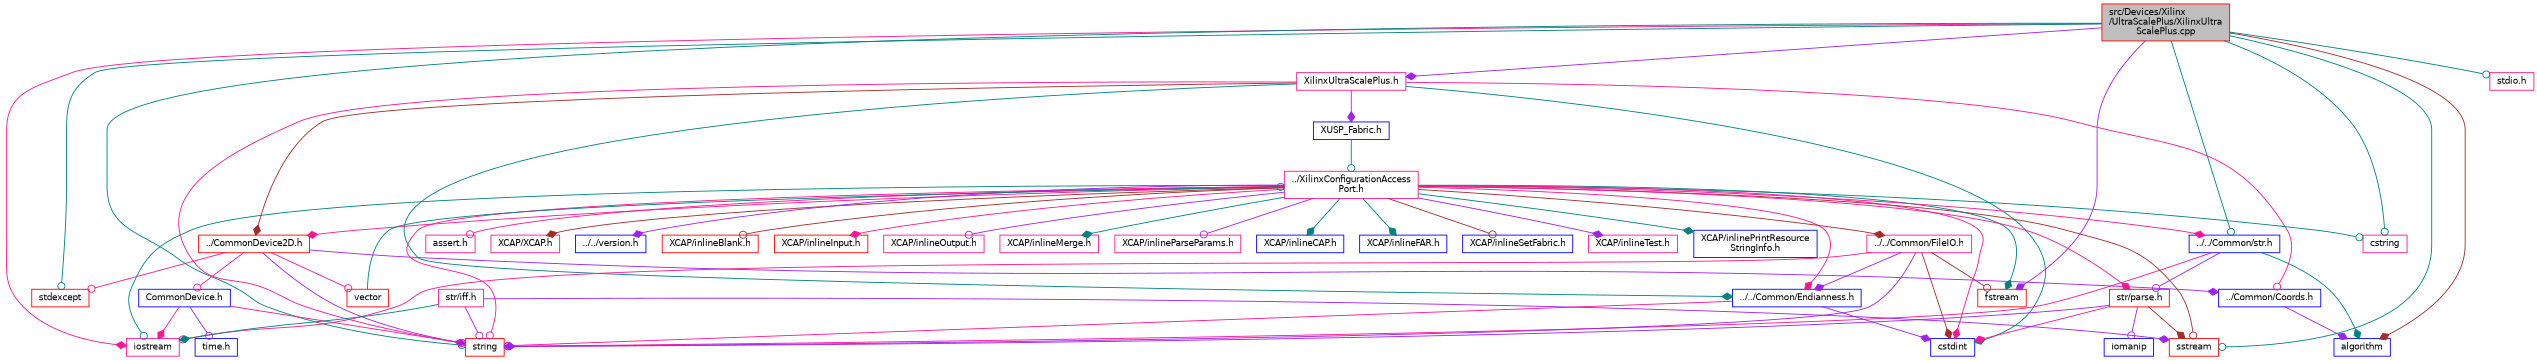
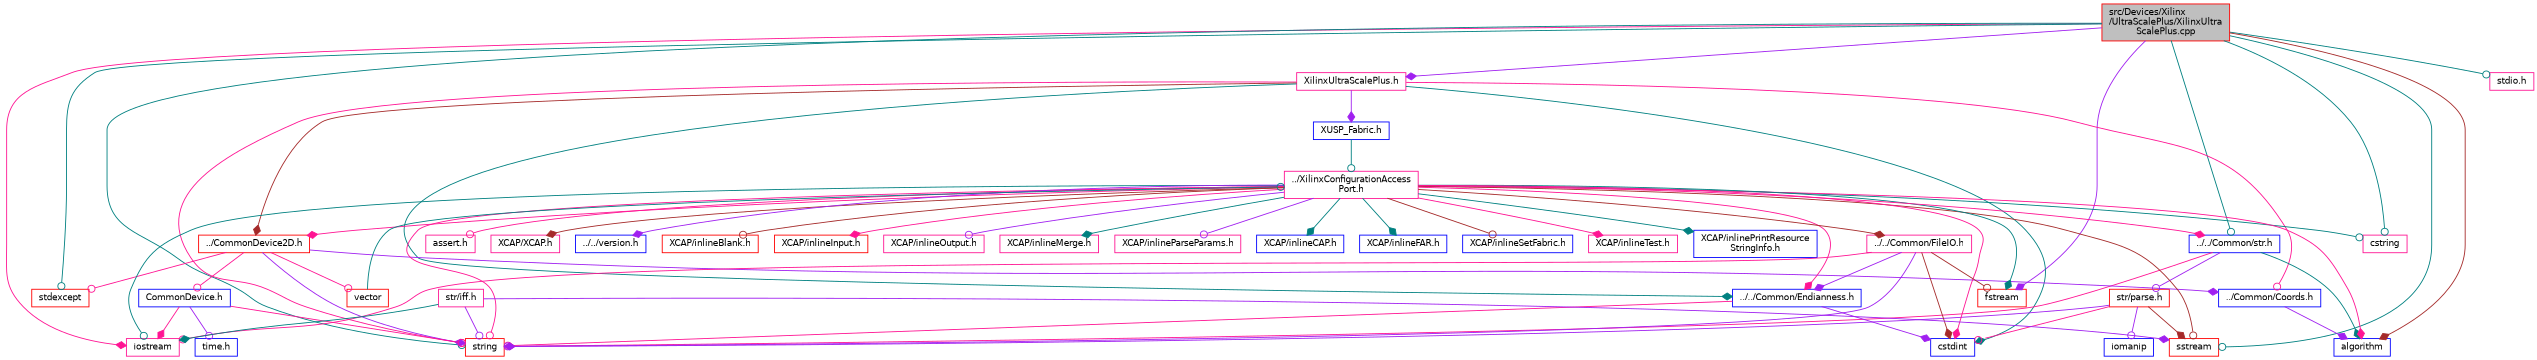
  digraph {
    node [color=blue fillcolor=white fontname=Helvetica fontsize=10 shape=record style=filled]
    edge [arrowhead=diamond color=deeppink fontname=Helvetica fontsize=10 labelfontname=Helvetica labelfontsize=10 style=solid]
    n1 [color=red fillcolor=grey75 fontcolor=black height=0.2 label="src/Devices/Xilinx\l/UltraScalePlus/XilinxUltra\lScalePlus.cpp" width=0.4]
    n2 [color=deeppink height=0.2 label=iostream width=0.4]
    n3 [color=deeppink height=0.2 label="stdio.h" width=0.4]
    n4 [color=red height=0.2 label=string width=0.4]
    n5 [color=deeppink height=0.2 label=cstring width=0.4]
    n6 [height=0.2 label=algorithm width=0.4]
    n7 [color=red height=0.2 label=sstream width=0.4]
    n8 [color=red height=0.2 label=stdexcept width=0.4]
    n9 [color=red height=0.2 label=fstream width=0.4]
    n10 [color=deeppink height=0.2 label="XilinxUltraScalePlus.h" width=0.4]
    n11 [height=0.2 label="../../Common/str.h" width=0.4]
    n12 [height=0.2 label=cstdint width=0.4]
    n13 [height=0.2 label="XUSP_Fabric.h" width=0.4]
    n14 [color=red height=0.2 label="../CommonDevice2D.h" width=0.4]
    n15 [height=0.2 label="../Common/Coords.h" width=0.4]
    n16 [height=0.2 label="../../Common/Endianness.h" width=0.4]
    n17 [color=red height=0.2 label="str/parse.h" width=0.4]
    n18 [color=deeppink height=0.2 label="../XilinxConfigurationAccess\lPort.h" width=0.4]
    n19 [color=deeppink height=0.2 label="assert.h" width=0.4]
    n20 [color=deeppink height=0.2 label="XCAP/XCAP.h" width=0.4]
    n21 [color=deeppink height=0.2 label="../../Common/FileIO.h" width=0.4]
    n22 [height=0.2 label="../../version.h" width=0.4]
    n23 [color=red height=0.2 label="XCAP/inlineBlank.h" width=0.4]
    n24 [color=red height=0.2 label="XCAP/inlineInput.h" width=0.4]
    n25 [color=deeppink height=0.2 label="XCAP/inlineOutput.h" width=0.4]
    n26 [color=deeppink height=0.2 label="XCAP/inlineMerge.h" width=0.4]
    n27 [color=deeppink height=0.2 label="XCAP/inlineParseParams.h" width=0.4]
    n28 [height=0.2 label="XCAP/inlineCAP.h" width=0.4]
    n29 [height=0.2 label="XCAP/inlineFAR.h" width=0.4]
    n30 [height=0.2 label="XCAP/inlineSetFabric.h" width=0.4]
    n31 [color=deeppink height=0.2 label="XCAP/inlineTest.h" width=0.4]
    n32 [height=0.2 label="XCAP/inlinePrintResource\lStringInfo.h" width=0.4]
    n33 [color=red height=0.2 label=vector width=0.4]
    n34 [height=0.2 label="CommonDevice.h" width=0.4]
    n35 [height=0.2 label="time.h" width=0.4]
    n36 [color=deeppink height=0.2 label="str/iff.h" width=0.4]
    n37 [height=0.2 label=iomanip width=0.4]
    n1 -> n2
    n1 -> n3 [arrowhead=odot color=teal]
    n1 -> n4 [arrowhead=odot color=teal]
    n1 -> n5 [arrowhead=odot color=teal]
    n1 -> n6 [color=brown]
    n1 -> n7 [arrowhead=odot color=teal]
    n1 -> n8 [arrowhead=odot color=teal]
    n1 -> n9 [color=purple]
    n1 -> n10 [color=purple]
    n1 -> n11 [arrowhead=odot color=teal]
    n10 -> n4 [arrowhead=odot]
    n10 -> n12 [color=teal]
    n10 -> n13 [color=purple]
    n10 -> n14 [color=brown]
    n10 -> n15 [arrowhead=odot]
    n10 -> n16 [color=teal]
    n11 -> n4
    n11 -> n6 [color=teal]
    n11 -> n17 [arrowhead=odot color=purple]
    n13 -> n18 [arrowhead=odot color=teal]
    n14 -> n4 [color=purple]
    n14 -> n8 [arrowhead=odot]
    n14 -> n15 [color=purple]
    n14 -> n33 [arrowhead=odot]
    n14 -> n34 [arrowhead=odot]
    n15 -> n6 [color=purple]
    n16 -> n4 [arrowhead=odot]
    n16 -> n12 [color=purple]
    n17 -> n4 [color=purple]
    n17 -> n7 [color=brown]
-   n17 -> n12
+   n17 -> n12 [arrowhead=odot]
    n17 -> n37 [arrowhead=odot color=purple]
    n18 -> n2 [arrowhead=odot color=teal]
    n18 -> n4 [arrowhead=odot]
    n18 -> n5 [arrowhead=odot color=teal]
-   n18 -> n17
+   n18 -> n6
    n18 -> n7 [arrowhead=odot color=brown]
    n18 -> n9 [color=teal]
    n18 -> n11
    n18 -> n12
    n18 -> n14
    n18 -> n16
    n18 -> n19 [arrowhead=odot]
    n18 -> n20 [color=brown]
    n18 -> n21 [color=brown]
    n18 -> n22 [color=purple]
    n18 -> n23 [arrowhead=odot color=brown]
    n18 -> n24
    n18 -> n25 [arrowhead=odot color=purple]
    n18 -> n26 [color=teal]
    n18 -> n27 [arrowhead=odot color=purple]
    n18 -> n28 [color=teal]
    n18 -> n29 [color=teal]
    n18 -> n30 [arrowhead=odot color=brown]
-   n18 -> n31 [color=purple]
+   n18 -> n31
    n18 -> n32 [color=teal]
    n21 -> n2 [arrowhead=odot]
    n21 -> n4 [arrowhead=odot color=purple]
    n21 -> n9 [arrowhead=odot color=brown]
    n21 -> n12 [color=brown]
    n21 -> n16 [color=purple]
    n33 -> n18 [arrowhead=odot color=teal]
    n34 -> n2
    n34 -> n4 [arrowhead=odot]
    n34 -> n35 [arrowhead=odot color=purple]
    n36 -> n2 [color=teal]
    n36 -> n4 [arrowhead=odot color=purple]
    n36 -> n7 [color=purple]
  }
